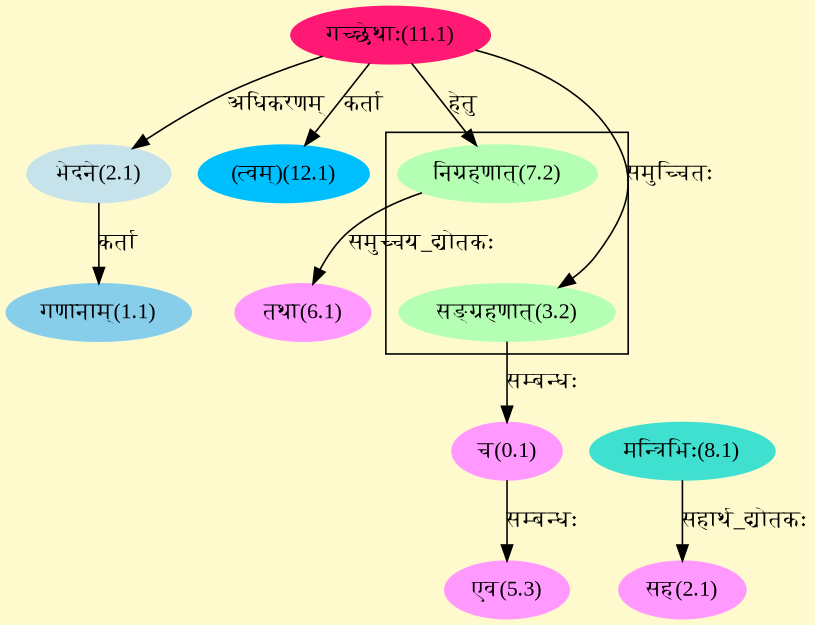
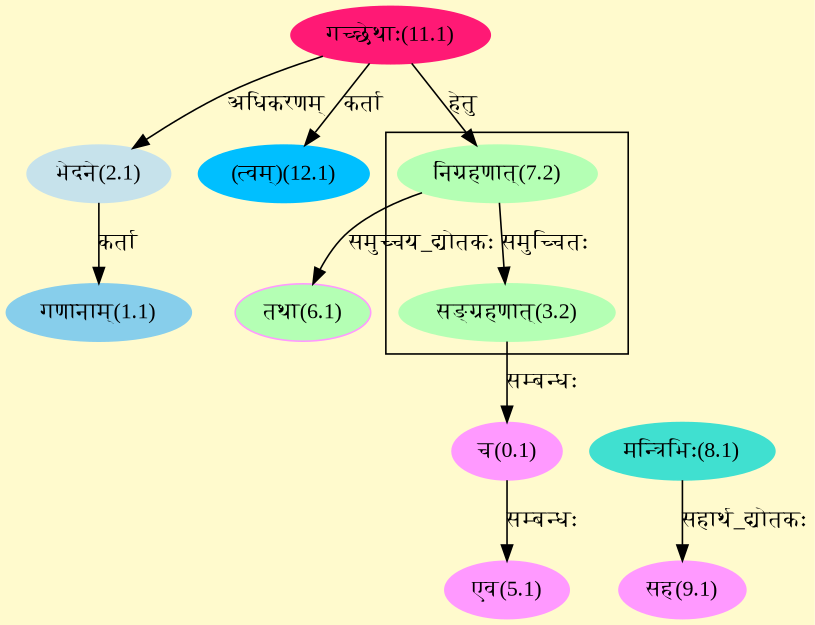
  digraph {
    bgcolor=lemonchiffon1
    compound=true
    fontname="Liberation Serif"
    rankdir=BT
    node [color="#FF99FF" fontname="Liberation Serif" style=filled]
    edge [dir=back fontname="Liberation Serif"]
    n1 [color="#B4FFB4" label="सङ्ग्रहणात्(3.2)"]
    n2 [color="#B4FFB4" label="निग्रहणात्(7.2)"]
    n3 [color="#FF1975" label="गच्छेथाः(11.1)"]
    n4 [color="#87CEEB" label="गणानाम्(1.1)"]
    n5 [color="#C6E2EB" label="भेदने(2.1)"]
    n6 [label="च(0.1)"]
-   n7 [label="एव(5.3)"]
-   n8 [label="तथा(6.1)"]
+   n7 [label="एव(5.1)"]
+   n8 [label="तथा(6.1)" fillcolor="#B4FFB4"]
    n9 [color="#40E0D0" label="मन्त्रिभिः(8.1)"]
-   n10 [label="सह(2.1)"]
+   n10 [label="सह(9.1)"]
    n11 [color="#00BFFF" label="(त्वम्)(12.1)"]
    subgraph cluster_1 {
      n1
      n2
    }
-   n1 -> n3 [label="समुच्चितः"]
+   n1 -> n2 [label="समुच्चितः"]
    n2 -> n3 [label="हेतु"]
    n4 -> n5 [label="कर्ता"]
    n5 -> n3 [label="अधिकरणम्"]
    n6 -> n1 [label="सम्बन्धः"]
    n7 -> n6 [label="सम्बन्धः"]
    n8 -> n2 [label="समुच्चय_द्योतकः"]
    n10 -> n9 [label="सहार्थ_द्योतकः"]
    n11 -> n3 [label="कर्ता"]
  }
